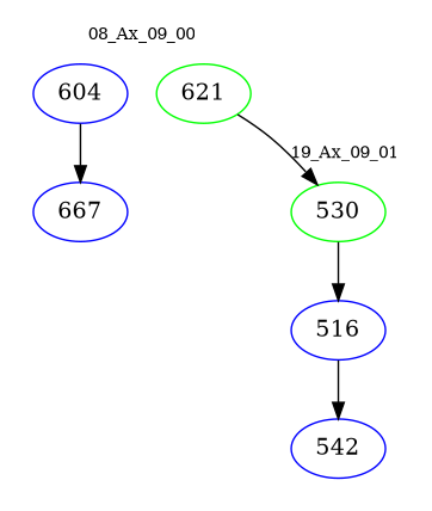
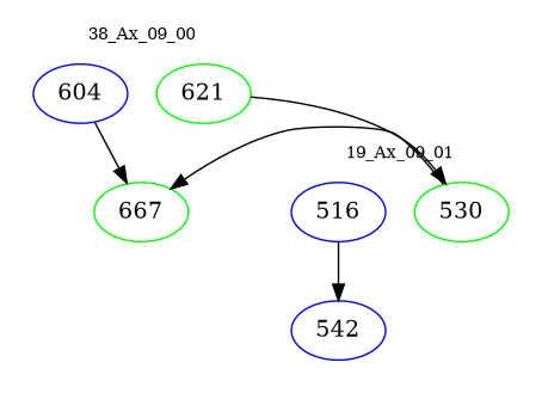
  digraph {
    node [color=blue]
    edge [color=black]
    n1 [color=green label=530]
    n2 [label=516]
    n3 [label=542]
    n4 [color=green label=621]
    n5 [label=604]
-   n6 [label=667]
+   n6 [color=green label=667]
    subgraph cluster_1 {
      color=white
      fontsize=10
      label="19_Ax_09_01"
      n1
      n2
      n3
    }
    subgraph cluster_2 {
      color=white
      fontsize=10
-     label="08_Ax_09_00"
+     label="38_Ax_09_00"
      n4
      n5
      n6
    }
-   n1 -> n2
+   n1 -> n6
    n2 -> n3
    n4 -> n1
    n5 -> n6
  }
